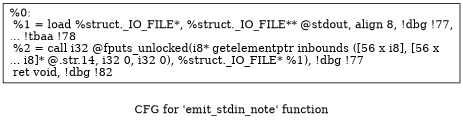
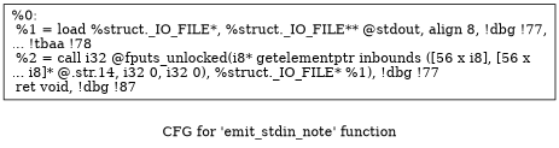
  digraph {
    label="CFG for 'emit_stdin_note' function"
-   n1 [label="{%0:\l  %1 = load %struct._IO_FILE*, %struct._IO_FILE** @stdout, align 8, !dbg !77,\l... !tbaa !78\l  %2 = call i32 @fputs_unlocked(i8* getelementptr inbounds ([56 x i8], [56 x\l... i8]* @.str.14, i32 0, i32 0), %struct._IO_FILE* %1), !dbg !77\l  ret void, !dbg !82\l}" shape=record]
+   n1 [label="{%0:\l  %1 = load %struct._IO_FILE*, %struct._IO_FILE** @stdout, align 8, !dbg !77,\l... !tbaa !78\l  %2 = call i32 @fputs_unlocked(i8* getelementptr inbounds ([56 x i8], [56 x\l... i8]* @.str.14, i32 0, i32 0), %struct._IO_FILE* %1), !dbg !77\l  ret void, !dbg !87\l}" shape=record]
  }
